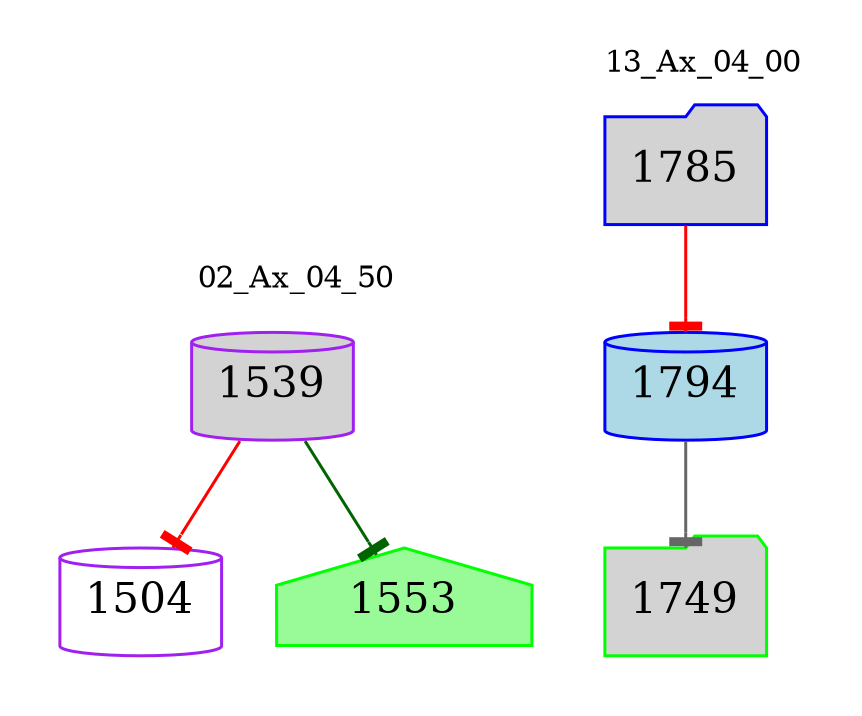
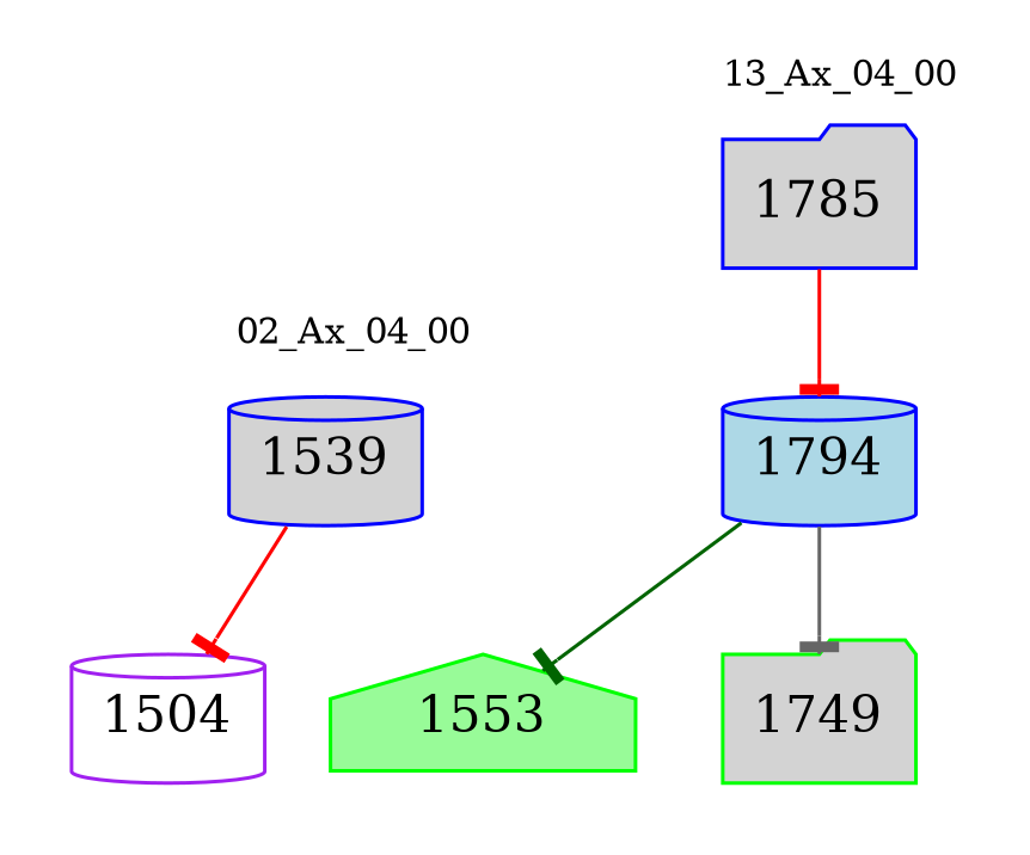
  digraph {
    node [color=purple fillcolor=lightgrey shape=cylinder style=filled]
    edge [arrowhead=tee color=red]
-   n1 [label=1539]
+   n1 [color=blue label=1539]
    n2 [color=green fillcolor=palegreen label=1553 shape=house]
    n3 [fillcolor=white label=1504]
    n4 [color=blue label=1785 shape=folder]
    n5 [color=green label=1749 shape=folder]
    n6 [color=blue fillcolor=lightblue label=1794]
    subgraph cluster_1 {
      color=white
      fontsize=10
-     label="02_Ax_04_50"
+     label="02_Ax_04_00"
      n1
      n2
      n3
    }
    subgraph cluster_2 {
      color=white
      fontsize=10
      label="13_Ax_04_00"
      n4
      n5
      n6
    }
-   n1 -> n2 [color=darkgreen]
+   n6 -> n2 [color=darkgreen]
    n1 -> n3
    n4 -> n6
    n6 -> n5 [color=gray40]
  }
